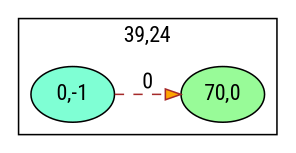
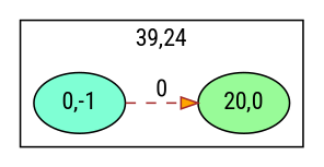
  digraph {
    compound=true
    rankdir=LR
    fontname="Roboto Condensed"
    node [style=filled fontname="Roboto Condensed"]
    n1 [label="0,-1" fillcolor=aquamarine]
-   n2 [fillcolor=palegreen label="70,0"]
+   n2 [fillcolor=palegreen label="20,0"]
    subgraph cluster_1 {
      label="39,24"
      n1
      n2
    }
    n1 -> n2 [color=brown fillcolor=orange label=0 style=dashed fontname="Roboto Condensed"]
  }
